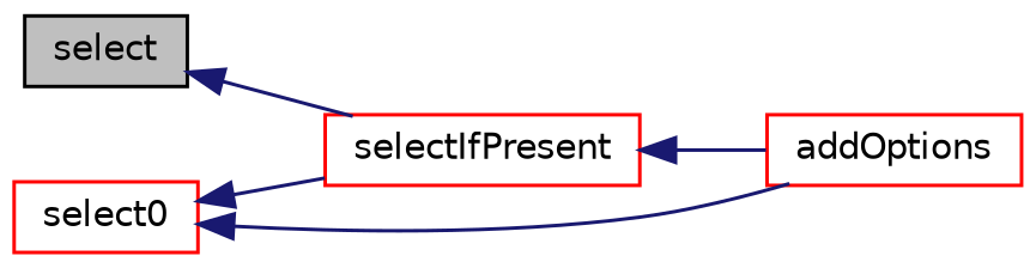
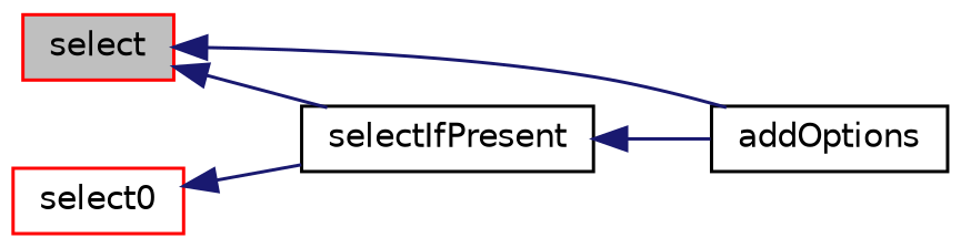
  digraph {
    rankdir=LR
    node [color=black fontname=Helvetica fontsize=10 shape=record]
    edge [color=midnightblue dir=back fontname=Helvetica fontsize=10 labelfontname=Helvetica labelfontsize=10 style=solid]
-   n1 [fillcolor=grey75 fontcolor=black height=0.2 label=select style=filled width=0.4]
-   n2 [color=red height=0.2 label=addOptions width=0.4]
-   n3 [color=red height=0.2 label=selectIfPresent width=0.4]
+   n1 [color=red fillcolor=grey75 fontcolor=black height=0.2 label=select style=filled width=0.4]
+   n2 [height=0.2 label=addOptions width=0.4]
+   n3 [height=0.2 label=selectIfPresent width=0.4]
    n4 [color=red height=0.2 label=select0 width=0.4]
-   n4 -> n2
+   n1 -> n2
    n1 -> n3
    n3 -> n2
    n4 -> n3
  }
